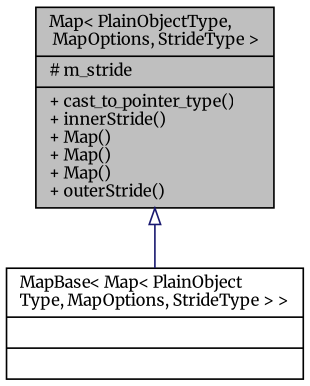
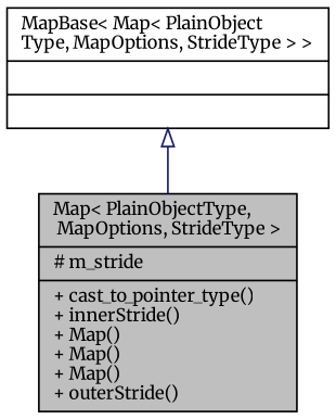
  digraph {
    fontname=Merriweather
    node [color=black fontname=Merriweather fontsize=10 shape=record style=filled]
    n1 [fillcolor=grey75 fontcolor=black height=0.2 label="{Map\< PlainObjectType,\l MapOptions, StrideType \>\n|# m_stride\l|+ cast_to_pointer_type()\l+ innerStride()\l+ Map()\l+ Map()\l+ Map()\l+ outerStride()\l}" width=0.4]
    n2 [fillcolor=white height=0.2 label="{MapBase\< Map\< PlainObject\lType, MapOptions, StrideType \> \>\n||}" width=0.4]
-   n1 -> n2 [arrowtail=onormal color=midnightblue dir=back fontname=Merriweather fontsize=10 labelfontname=FreeSans labelfontsize=10 style=solid]
+   n2 -> n1 [arrowtail=onormal color=midnightblue dir=back fontname=Merriweather fontsize=10 labelfontname=FreeSans labelfontsize=10 style=solid]
  }
